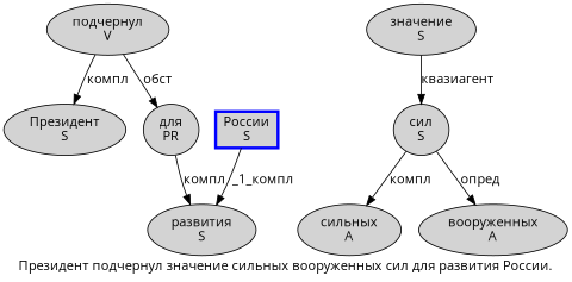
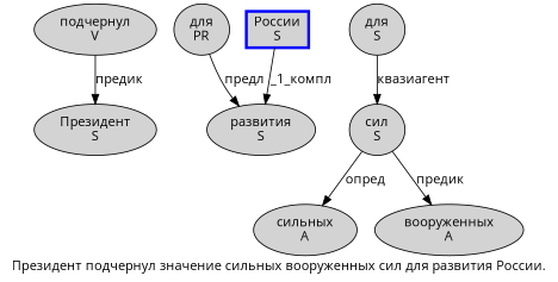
  digraph {
    fontname="Open Sans"
    label="Президент подчернул значение сильных вооруженных сил для развития России."
    node [fillcolor=lightgray fontname="Open Sans" penwidth=1 shape=ellipse style=filled]
    edge [fontname="Open Sans"]
    n1 [label="Президент\nS"]
    n2 [label="подчернул\nV"]
    n3 [label="для\nPR"]
-   n4 [label="значение\nS"]
+   n4 [label="для\nS"]
    n5 [label="сил\nS"]
    n6 [label="развития\nS"]
    n7 [label="сильных\nA"]
    n8 [label="вооруженных\nA"]
    n9 [color=blue label="России\nS" penwidth=3 shape=box]
-   n2 -> n1 [label="компл"]
-   n2 -> n3 [label="обст"]
-   n3 -> n6 [label="компл"]
+   n2 -> n1 [label="предик"]
+   n3 -> n6 [label="предл"]
    n4 -> n5 [label="квазиагент"]
-   n5 -> n7 [label="компл"]
-   n5 -> n8 [label="опред"]
+   n5 -> n7 [label="опред"]
+   n5 -> n8 [label="предик"]
    n9 -> n6 [label="_1_компл"]
  }
